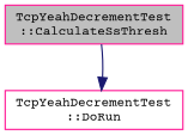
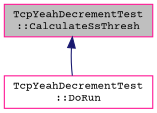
  digraph {
    rankdir=TB
    fontname="Courier Prime"
    node [color=deeppink fontname="Courier Prime" fontsize=10 shape=box style=filled]
    n1 [fillcolor=grey75 fontcolor=black height=0.2 label="TcpYeahDecrementTest\l::CalculateSsThresh" width=0.4]
    n2 [fillcolor=white height=0.2 label="TcpYeahDecrementTest\l::DoRun" width=0.4]
-   n2 -> n1 [color=midnightblue dir=back fontname="Courier Prime" fontsize=10 labelfontname=Helvetica labelfontsize=10 style=solid]
+   n1 -> n2 [color=midnightblue dir=back fontname="Courier Prime" fontsize=10 labelfontname=Helvetica labelfontsize=10 style=solid]
  }
